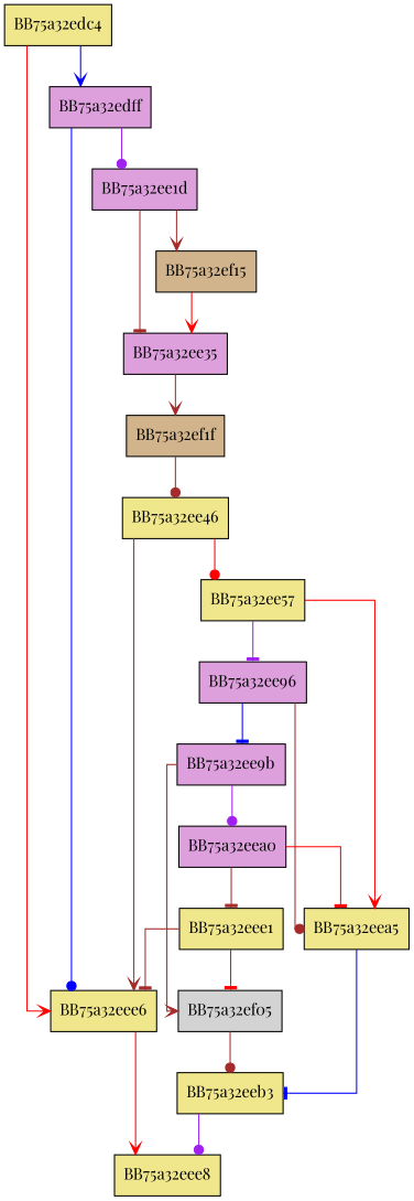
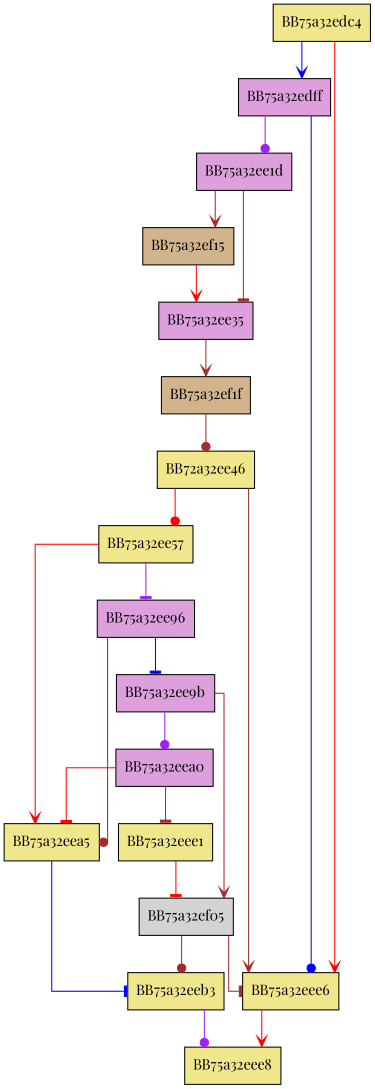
  digraph {
    fontname="Playfair Display"
    splines=ortho
    node [fillcolor=khaki fontname="Playfair Display" shape=box style=filled]
    edge [arrowhead=vee color=brown fontname="Playfair Display"]
    BB75a32edc4
    BB75a32eee6
    BB75a32edff [fillcolor=plum]
    BB75a32eee8
    BB75a32ee1d [fillcolor=plum]
    BB75a32ef15 [fillcolor=tan]
    BB75a32ee35 [fillcolor=plum]
    BB75a32ef1f [fillcolor=tan]
-   BB75a32ee46
+   BB75a32ee46 [label=BB72a32ee46]
    BB75a32ee57
    BB75a32eea5
    BB75a32ee96 [fillcolor=plum]
    BB75a32eeb3
    BB75a32ee9b [fillcolor=plum]
    BB75a32ef05 [fillcolor=lightgrey]
    BB75a32eea0 [fillcolor=plum]
    BB75a32eee1
    BB75a32edc4 -> BB75a32eee6 [color=red]
    BB75a32edc4 -> BB75a32edff [color=blue]
    BB75a32eee6 -> BB75a32eee8 [color=red]
    BB75a32edff -> BB75a32eee6 [arrowhead=dot color=blue]
    BB75a32edff -> BB75a32ee1d [arrowhead=dot color=purple]
    BB75a32ee1d -> BB75a32ef15
    BB75a32ee1d -> BB75a32ee35 [arrowhead=tee]
    BB75a32ef15 -> BB75a32ee35 [color=red]
    BB75a32ee35 -> BB75a32ef1f
    BB75a32ef1f -> BB75a32ee46 [arrowhead=dot]
    BB75a32ee46 -> BB75a32eee6
    BB75a32ee46 -> BB75a32ee57 [arrowhead=dot color=red]
    BB75a32ee57 -> BB75a32eea5 [color=red]
    BB75a32ee57 -> BB75a32ee96 [arrowhead=tee color=purple]
    BB75a32eea5 -> BB75a32eeb3 [arrowhead=tee color=blue]
    BB75a32ee96 -> BB75a32eea5 [arrowhead=dot]
    BB75a32ee96 -> BB75a32ee9b [arrowhead=tee color=blue]
    BB75a32eeb3 -> BB75a32eee8 [arrowhead=dot color=purple]
    BB75a32ee9b -> BB75a32ef05
    BB75a32ee9b -> BB75a32eea0 [arrowhead=dot color=purple]
    BB75a32ef05 -> BB75a32eeb3 [arrowhead=dot]
    BB75a32eea0 -> BB75a32eea5 [arrowhead=tee color=red]
    BB75a32eea0 -> BB75a32eee1 [arrowhead=tee]
-   BB75a32eee1 -> BB75a32eee6 [arrowhead=tee]
+   BB75a32ef05 -> BB75a32eee6 [arrowhead=tee]
    BB75a32eee1 -> BB75a32ef05 [arrowhead=tee color=red]
  }
